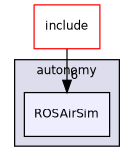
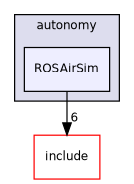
  digraph {
    compound=true
    node [fontname=Helvetica fontsize=10 shape=box style=filled]
    n1 [fillcolor="#eeeeff" label=ROSAirSim pencolor=black]
    n2 [color=red fillcolor=white label=include]
    subgraph cluster_1 {
      bgcolor="#ddddee"
      fontname=Helvetica
      fontsize=10
      label=autonomy
      pencolor=black
      n1
    }
-   n2 -> n1 [headlabel=6 labeldistance=1.5 labelfontname=Helvetica labelfontsize=10]
+   n1 -> n2 [headlabel=6 labeldistance=1.5 labelfontname=Helvetica labelfontsize=10]
  }
